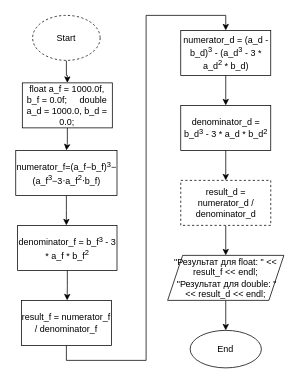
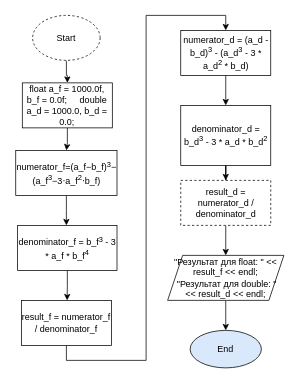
  <mxCell id="0" />
  <mxCell id="1" parent="0" />
  <mxCell id="2" style="edgeStyle=orthogonalEdgeStyle;rounded=0;orthogonalLoop=1;jettySize=auto;html=1;" parent="1" source="3" target="5" edge="1"><mxGeometry relative="1" as="geometry"><mxPoint x="88" y="110" as="targetPoint" /></mxGeometry></mxCell>
  <mxCell id="3" value="Start" style="ellipse;whiteSpace=wrap;html=1;dashed=1;" parent="1" vertex="1"><mxGeometry x="43" y="20" width="90" height="60" as="geometry" /></mxCell>
  <mxCell id="4" style="edgeStyle=orthogonalEdgeStyle;rounded=0;orthogonalLoop=1;jettySize=auto;html=1;" parent="1" source="5" edge="1"><mxGeometry relative="1" as="geometry"><mxPoint x="88" y="200" as="targetPoint" /></mxGeometry></mxCell>
  <mxCell id="5" value="float a_f = 1000.0f, b_f = 0.0f;&amp;nbsp; &amp;nbsp; &amp;nbsp;double a_d = 1000.0, b_d = 0.0;" style="rounded=0;whiteSpace=wrap;html=1;" parent="1" vertex="1"><mxGeometry x="29.25" y="110" width="120" height="60" as="geometry" /></mxCell>
  <mxCell id="6" style="edgeStyle=orthogonalEdgeStyle;rounded=0;orthogonalLoop=1;jettySize=auto;html=1;exitX=0.5;exitY=1;exitDx=0;exitDy=0;" parent="1" source="7" edge="1"><mxGeometry relative="1" as="geometry"><mxPoint x="88" y="300" as="targetPoint" /></mxGeometry></mxCell>
  <mxCell id="7" value="&lt;span class=&quot;base&quot;&gt;&lt;span class=&quot;mord text&quot;&gt;&lt;span class=&quot;mord&quot;&gt;numerator_f&lt;/span&gt;&lt;/span&gt;&lt;span class=&quot;mspace&quot;&gt;&lt;/span&gt;&lt;span class=&quot;mrel&quot;&gt;=&lt;/span&gt;&lt;span class=&quot;mspace&quot;&gt;&lt;/span&gt;&lt;/span&gt;&lt;span class=&quot;base&quot;&gt;&lt;span class=&quot;strut&quot;&gt;&lt;/span&gt;&lt;span class=&quot;mopen&quot;&gt;(&lt;/span&gt;&lt;span class=&quot;mord&quot;&gt;&lt;span class=&quot;mord mathnormal&quot;&gt;a_&lt;/span&gt;&lt;span class=&quot;msupsub&quot;&gt;&lt;span class=&quot;vlist-t vlist-t2&quot;&gt;&lt;span class=&quot;vlist-r&quot;&gt;&lt;span class=&quot;vlist&quot;&gt;&lt;span class=&quot;pstrut&quot;&gt;&lt;/span&gt;&lt;span class=&quot;sizing reset-size6 size3 mtight&quot;&gt;&lt;span class=&quot;mord mathnormal mtight&quot;&gt;f&lt;/span&gt;&lt;/span&gt;&lt;/span&gt;&lt;span class=&quot;vlist-s&quot;&gt;​&lt;/span&gt;&lt;/span&gt;&lt;span class=&quot;vlist-r&quot;&gt;&lt;span class=&quot;vlist&quot;&gt;&lt;/span&gt;&lt;/span&gt;&lt;/span&gt;&lt;/span&gt;&lt;/span&gt;&lt;span class=&quot;mspace&quot;&gt;&lt;/span&gt;&lt;span class=&quot;mbin&quot;&gt;−&lt;/span&gt;&lt;span class=&quot;mspace&quot;&gt;&lt;/span&gt;&lt;/span&gt;&lt;span class=&quot;base&quot;&gt;&lt;span class=&quot;strut&quot;&gt;&lt;/span&gt;&lt;span class=&quot;mord&quot;&gt;&lt;span class=&quot;mord mathnormal&quot;&gt;b_&lt;/span&gt;&lt;span class=&quot;msupsub&quot;&gt;&lt;span class=&quot;vlist-t vlist-t2&quot;&gt;&lt;span class=&quot;vlist-r&quot;&gt;&lt;span class=&quot;vlist&quot;&gt;&lt;span class=&quot;pstrut&quot;&gt;&lt;/span&gt;&lt;span class=&quot;sizing reset-size6 size3 mtight&quot;&gt;&lt;span class=&quot;mord mathnormal mtight&quot;&gt;f&lt;/span&gt;&lt;/span&gt;&lt;/span&gt;&lt;span class=&quot;vlist-s&quot;&gt;​&lt;/span&gt;&lt;/span&gt;&lt;span class=&quot;vlist-r&quot;&gt;&lt;span class=&quot;vlist&quot;&gt;&lt;/span&gt;&lt;/span&gt;&lt;/span&gt;&lt;/span&gt;&lt;/span&gt;&lt;span class=&quot;mclose&quot;&gt;&lt;span class=&quot;mclose&quot;&gt;)&lt;/span&gt;&lt;span class=&quot;msupsub&quot;&gt;&lt;span class=&quot;vlist-t&quot;&gt;&lt;span class=&quot;vlist-r&quot;&gt;&lt;span class=&quot;vlist&quot;&gt;&lt;sup&gt;&lt;span class=&quot;pstrut&quot;&gt;&lt;/span&gt;&lt;span class=&quot;sizing reset-size6 size3 mtight&quot;&gt;&lt;span class=&quot;mord mtight&quot;&gt;3&lt;/span&gt;&lt;/span&gt;&lt;/sup&gt;&lt;/span&gt;&lt;/span&gt;&lt;/span&gt;&lt;/span&gt;&lt;/span&gt;&lt;span class=&quot;mspace&quot;&gt;&lt;/span&gt;&lt;span class=&quot;mbin&quot;&gt;−&lt;/span&gt;&lt;span class=&quot;mspace&quot;&gt;&lt;/span&gt;&lt;/span&gt;&lt;span class=&quot;base&quot;&gt;&lt;span class=&quot;strut&quot;&gt;&lt;/span&gt;&lt;span class=&quot;mopen&quot;&gt;(&lt;/span&gt;&lt;span class=&quot;mord&quot;&gt;&lt;span class=&quot;mord mathnormal&quot;&gt;a_&lt;/span&gt;&lt;span class=&quot;msupsub&quot;&gt;&lt;span class=&quot;vlist-t vlist-t2&quot;&gt;&lt;span class=&quot;vlist-r&quot;&gt;&lt;span class=&quot;vlist&quot;&gt;&lt;span class=&quot;pstrut&quot;&gt;&lt;/span&gt;&lt;span class=&quot;sizing reset-size6 size3 mtight&quot;&gt;&lt;span class=&quot;mord mathnormal mtight&quot;&gt;f&lt;/span&gt;&lt;/span&gt;&lt;span class=&quot;pstrut&quot;&gt;&lt;/span&gt;&lt;span class=&quot;sizing reset-size6 size3 mtight&quot;&gt;&lt;span class=&quot;mord mtight&quot;&gt;&lt;sup&gt;3&lt;/sup&gt;&lt;/span&gt;&lt;/span&gt;&lt;/span&gt;&lt;span class=&quot;vlist-s&quot;&gt;​&lt;/span&gt;&lt;/span&gt;&lt;span class=&quot;vlist-r&quot;&gt;&lt;span class=&quot;vlist&quot;&gt;&lt;/span&gt;&lt;/span&gt;&lt;/span&gt;&lt;/span&gt;&lt;/span&gt;&lt;span class=&quot;mspace&quot;&gt;&lt;/span&gt;&lt;span class=&quot;mbin&quot;&gt;−&lt;/span&gt;&lt;span class=&quot;mspace&quot;&gt;&lt;/span&gt;&lt;/span&gt;&lt;span class=&quot;base&quot;&gt;&lt;span class=&quot;strut&quot;&gt;&lt;/span&gt;&lt;span class=&quot;mord&quot;&gt;3&lt;/span&gt;&lt;span class=&quot;mspace&quot;&gt;&lt;/span&gt;&lt;span class=&quot;mbin&quot;&gt;⋅&lt;/span&gt;&lt;span class=&quot;mspace&quot;&gt;&lt;/span&gt;&lt;/span&gt;&lt;span class=&quot;base&quot;&gt;&lt;span class=&quot;strut&quot;&gt;&lt;/span&gt;&lt;span class=&quot;mord&quot;&gt;&lt;span class=&quot;mord mathnormal&quot;&gt;a_&lt;/span&gt;&lt;span class=&quot;msupsub&quot;&gt;&lt;span class=&quot;vlist-t vlist-t2&quot;&gt;&lt;span class=&quot;vlist-r&quot;&gt;&lt;span class=&quot;vlist&quot;&gt;&lt;span class=&quot;pstrut&quot;&gt;&lt;/span&gt;&lt;span class=&quot;sizing reset-size6 size3 mtight&quot;&gt;&lt;span class=&quot;mord mathnormal mtight&quot;&gt;f&lt;/span&gt;&lt;/span&gt;&lt;span class=&quot;pstrut&quot;&gt;&lt;/span&gt;&lt;span class=&quot;sizing reset-size6 size3 mtight&quot;&gt;&lt;span class=&quot;mord mtight&quot;&gt;&lt;sup&gt;2&lt;/sup&gt;&lt;/span&gt;&lt;/span&gt;&lt;/span&gt;&lt;span class=&quot;vlist-s&quot;&gt;​&lt;/span&gt;&lt;/span&gt;&lt;span class=&quot;vlist-r&quot;&gt;&lt;span class=&quot;vlist&quot;&gt;&lt;/span&gt;&lt;/span&gt;&lt;/span&gt;&lt;/span&gt;&lt;/span&gt;&lt;span class=&quot;mspace&quot;&gt;&lt;/span&gt;&lt;span class=&quot;mbin&quot;&gt;⋅&lt;/span&gt;&lt;span class=&quot;mspace&quot;&gt;&lt;/span&gt;&lt;/span&gt;&lt;span class=&quot;base&quot;&gt;&lt;span class=&quot;strut&quot;&gt;&lt;/span&gt;&lt;span class=&quot;mord&quot;&gt;&lt;span class=&quot;mord mathnormal&quot;&gt;b_&lt;/span&gt;&lt;span class=&quot;msupsub&quot;&gt;&lt;span class=&quot;vlist-t vlist-t2&quot;&gt;&lt;span class=&quot;vlist-r&quot;&gt;&lt;span class=&quot;vlist&quot;&gt;&lt;span class=&quot;sizing reset-size6 size3 mtight&quot;&gt;&lt;span class=&quot;mord mathnormal mtight&quot;&gt;f&lt;/span&gt;&lt;/span&gt;&lt;/span&gt;&lt;span class=&quot;vlist-s&quot;&gt;​&lt;/span&gt;&lt;/span&gt;&lt;span class=&quot;vlist-r&quot;&gt;&lt;span class=&quot;vlist&quot;&gt;&lt;/span&gt;&lt;/span&gt;&lt;/span&gt;&lt;/span&gt;&lt;/span&gt;&lt;span class=&quot;mclose&quot;&gt;)&lt;/span&gt;&lt;/span&gt;" style="rounded=0;whiteSpace=wrap;html=1;" parent="1" vertex="1"><mxGeometry x="20.5" y="200" width="135" height="60" as="geometry" /></mxCell>
  <mxCell id="8" style="edgeStyle=orthogonalEdgeStyle;rounded=0;orthogonalLoop=1;jettySize=auto;html=1;exitX=0.5;exitY=1;exitDx=0;exitDy=0;" parent="1" source="9" edge="1"><mxGeometry relative="1" as="geometry"><mxPoint x="89" y="400" as="targetPoint" /></mxGeometry></mxCell>
- <mxCell id="9" value="denominator_f = b_f&lt;sup&gt;3&lt;/sup&gt; - 3 * a_f * b_f&lt;sup&gt;2&lt;/sup&gt;" style="rounded=0;whiteSpace=wrap;html=1;" parent="1" vertex="1"><mxGeometry x="23" y="300" width="132.5" height="60" as="geometry" /></mxCell>
+ <mxCell id="9" value="denominator_f = b_f&lt;sup&gt;3&lt;/sup&gt; - 3 * a_f * b_f&lt;sup&gt;4&lt;/sup&gt;" style="rounded=0;whiteSpace=wrap;html=1;" parent="1" vertex="1"><mxGeometry x="23" y="300" width="132.5" height="60" as="geometry" /></mxCell>
  <mxCell id="10" style="edgeStyle=orthogonalEdgeStyle;rounded=0;orthogonalLoop=1;jettySize=auto;html=1;entryX=0.5;entryY=0;entryDx=0;entryDy=0;exitX=0.5;exitY=1;exitDx=0;exitDy=0;" edge="1" parent="1" source="11" target="13"><mxGeometry relative="1" as="geometry" /></mxCell>
  <mxCell id="11" value="result_f = numerator_f / denominator_f" style="rounded=0;whiteSpace=wrap;html=1;" parent="1" vertex="1"><mxGeometry x="28" y="400" width="120" height="60" as="geometry" /></mxCell>
  <mxCell id="12" value="" style="edgeStyle=orthogonalEdgeStyle;rounded=0;orthogonalLoop=1;jettySize=auto;html=1;" parent="1" source="13" target="15" edge="1"><mxGeometry relative="1" as="geometry" /></mxCell>
  <mxCell id="13" value="numerator_d = (a_d - b_d)&lt;sup&gt;3&lt;/sup&gt; - (a_d&lt;sup&gt;3&lt;/sup&gt; - 3 * a_d&lt;sup&gt;2&lt;/sup&gt; * b_d)" style="rounded=0;whiteSpace=wrap;html=1;" parent="1" vertex="1"><mxGeometry x="240.5" y="40" width="120" height="60" as="geometry" /></mxCell>
  <mxCell id="14" style="edgeStyle=orthogonalEdgeStyle;rounded=0;orthogonalLoop=1;jettySize=auto;html=1;" parent="1" source="15" target="17" edge="1"><mxGeometry relative="1" as="geometry"><mxPoint x="300.5" y="240" as="targetPoint" /></mxGeometry></mxCell>
- <mxCell id="15" value="denominator_d = b_d&lt;sup&gt;3&lt;/sup&gt; - 3 * a_d * b_d&lt;sup&gt;2&lt;/sup&gt;" style="whiteSpace=wrap;html=1;rounded=0;" parent="1" vertex="1"><mxGeometry x="240.5" y="140" width="120" height="60" as="geometry" /></mxCell>
+ <mxCell id="15" value="denominator_d = b_d&lt;sup&gt;3&lt;/sup&gt; - 3 * a_d * b_d&lt;sup&gt;2&lt;/sup&gt;" style="whiteSpace=wrap;html=1;rounded=0;" parent="1" vertex="1"><mxGeometry x="240.5" y="140" width="120" height="80" as="geometry" /></mxCell>
  <mxCell id="16" style="edgeStyle=orthogonalEdgeStyle;rounded=0;orthogonalLoop=1;jettySize=auto;html=1;exitX=0.5;exitY=1;exitDx=0;exitDy=0;" parent="1" source="17" target="19" edge="1"><mxGeometry relative="1" as="geometry"><mxPoint x="300.5" y="340" as="targetPoint" /></mxGeometry></mxCell>
  <mxCell id="17" value="result_d = numerator_d / denominator_d" style="rounded=0;whiteSpace=wrap;html=1;dashed=1;" parent="1" vertex="1"><mxGeometry x="240.5" y="240" width="120" height="60" as="geometry" /></mxCell>
  <mxCell id="18" style="edgeStyle=orthogonalEdgeStyle;rounded=0;orthogonalLoop=1;jettySize=auto;html=1;" parent="1" source="19" target="20" edge="1"><mxGeometry relative="1" as="geometry"><mxPoint x="300.5" y="440" as="targetPoint" /></mxGeometry></mxCell>
  <mxCell id="19" value="&quot;Результат для float: &quot; &amp;lt;&amp;lt; result_f &amp;lt;&amp;lt; endl;&lt;div&gt;&amp;nbsp;&quot;Результат для double: &quot; &amp;lt;&amp;lt; result_d &amp;lt;&amp;lt; endl;&lt;/div&gt;" style="shape=parallelogram;perimeter=parallelogramPerimeter;whiteSpace=wrap;html=1;fixedSize=1;" parent="1" vertex="1"><mxGeometry x="223" y="340" width="155" height="60" as="geometry" /></mxCell>
- <mxCell id="20" value="End" style="ellipse;whiteSpace=wrap;html=1;" parent="1" vertex="1"><mxGeometry x="253" y="440" width="95" height="50" as="geometry" /></mxCell>
+ <mxCell id="20" value="End" style="ellipse;whiteSpace=wrap;html=1;fillColor=#dae8fc;" parent="1" vertex="1"><mxGeometry x="253" y="440" width="95" height="50" as="geometry" /></mxCell>
